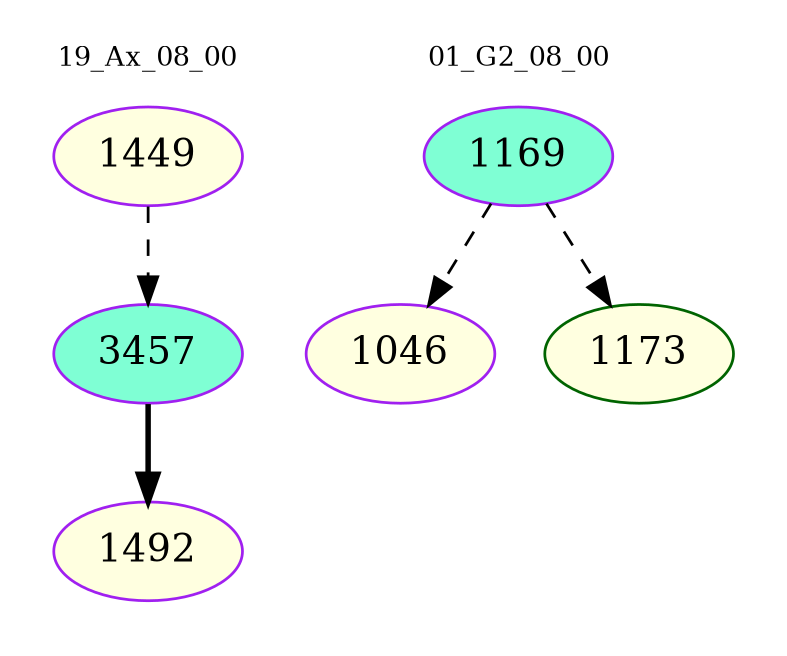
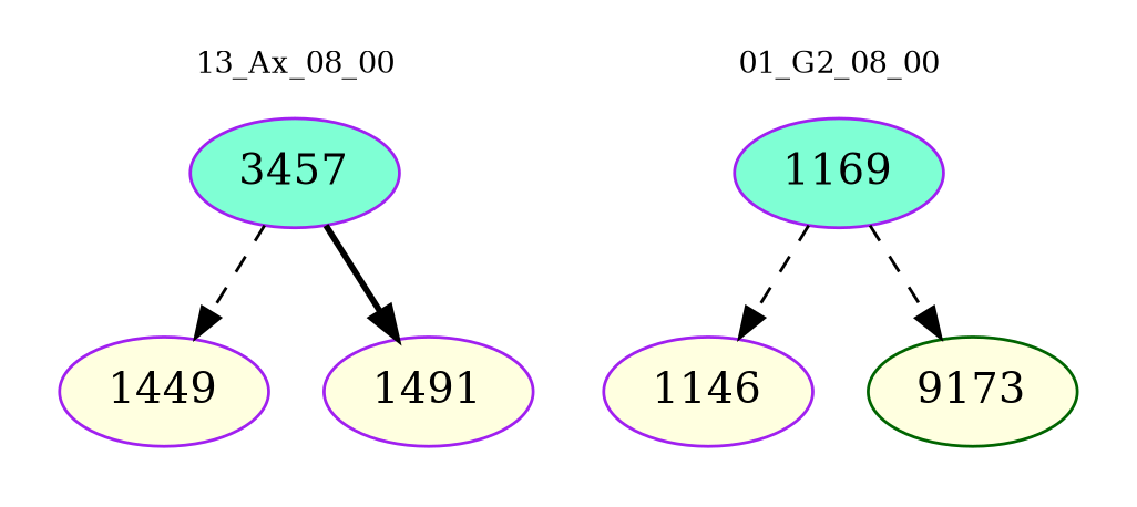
  digraph {
    node [color=purple fillcolor=lightyellow style=filled]
    edge [color=black style=dashed]
    n1 [fillcolor=aquamarine label=3457]
    n2 [label=1449]
-   n3 [label=1492]
+   n3 [label=1491]
    n4 [fillcolor=aquamarine label=1169]
-   n5 [label=1046]
-   n6 [color=darkgreen label=1173]
+   n5 [label=1146]
+   n6 [color=darkgreen label=9173]
    subgraph cluster_1 {
      color=white
      fontsize=10
-     label="19_Ax_08_00"
+     label="13_Ax_08_00"
      n1
      n2
      n3
    }
    subgraph cluster_2 {
      color=white
      fontsize=10
      label="01_G2_08_00"
      n4
      n5
      n6
    }
-   n2 -> n1
+   n1 -> n2
    n1 -> n3 [style=bold]
    n4 -> n5
    n4 -> n6
  }
